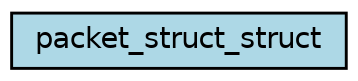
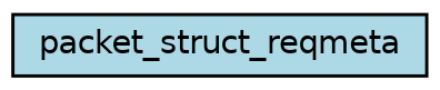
  digraph {
    rankdir=LR
-   n1 [color=black fillcolor=lightblue fontname=Helvetica fontsize=10 height=0.2 label=packet_struct_struct shape=record style=filled width=0.4]
+   n1 [color=black fillcolor=lightblue fontname=Helvetica fontsize=10 height=0.2 label=packet_struct_reqmeta shape=record style=filled width=0.4]
  }
